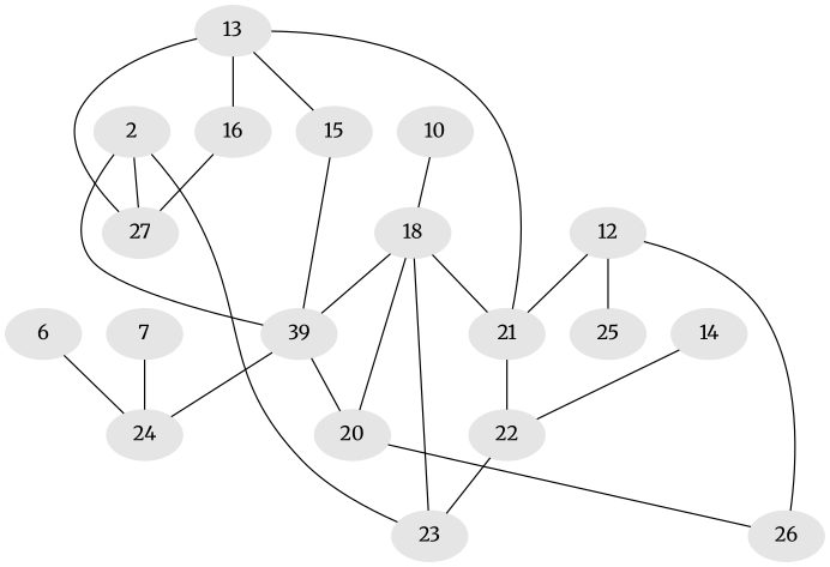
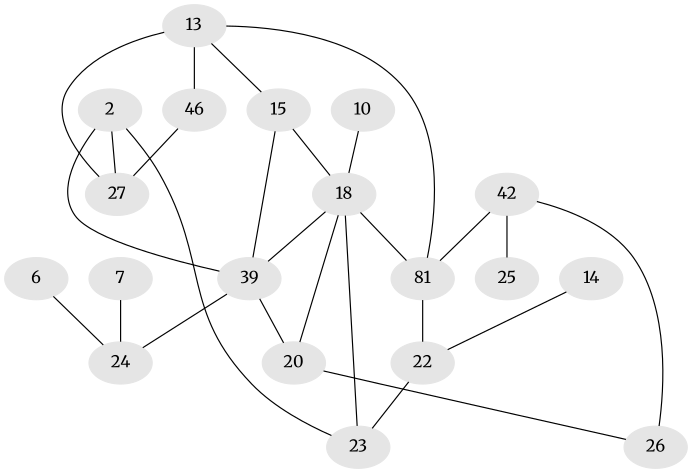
  graph {
    fontname=Merriweather
    node [color=gray90 fontname=Merriweather style=filled]
    edge [fontname=Merriweather weight=1.0]
    n1 [label=39]
    2
    23
    27
    24
    20
    6
    7
    10
    18
-   21
-   12
+   21 [label=81]
+   12 [label=42]
    25
    26
    22
    13
    15
-   16
+   16 [label=46]
    14
    n1 -- 24
    n1 -- 20
    2 -- n1
    2 -- 23
    2 -- 27
    20 -- 26
    6 -- 24
    7 -- 24
    10 -- 18
    18 -- n1
    18 -- 23
    18 -- 20
    18 -- 21
    21 -- 22
    12 -- 21 [weight=2.0]
    12 -- 25
    12 -- 26 [weight=2.0]
    22 -- 23
    13 -- 27 [weight=2.0]
    13 -- 21
    13 -- 15
    13 -- 16
    15 -- n1
+   15 -- 18
    16 -- 27
    14 -- 22
  }
